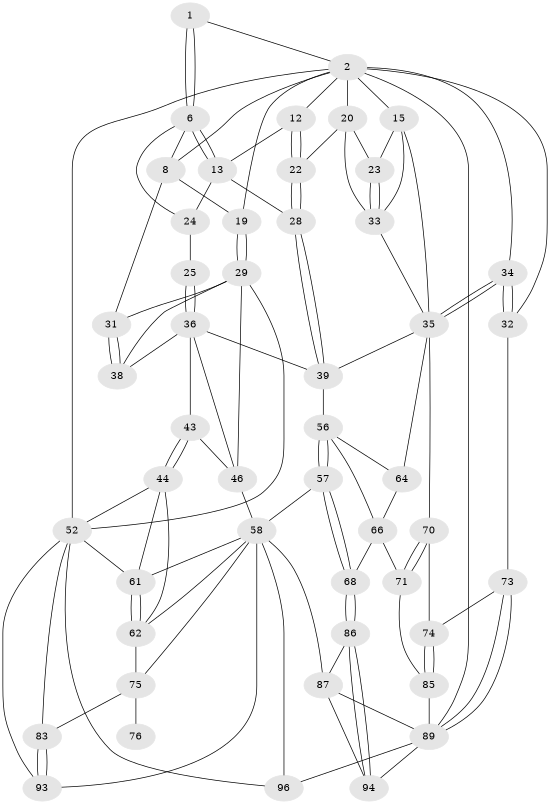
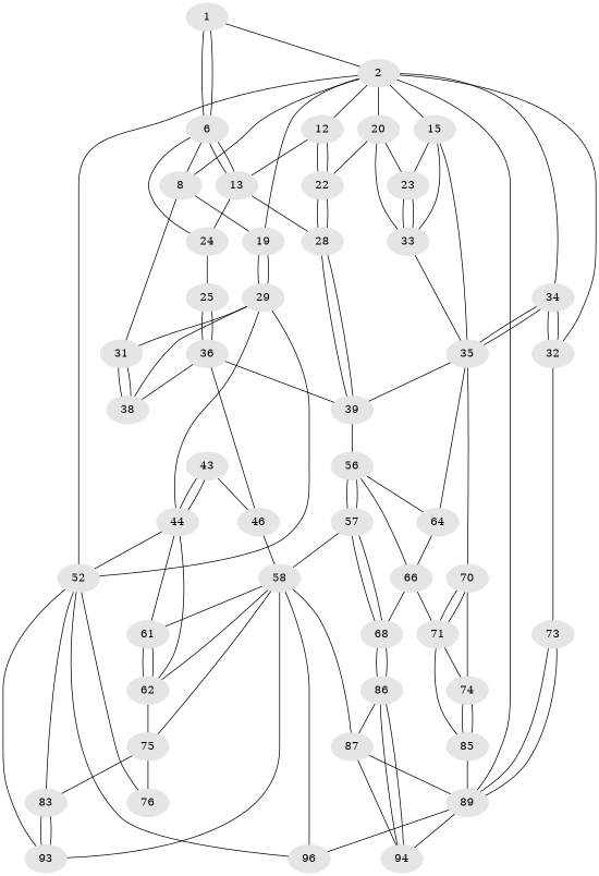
  graph {
    node [color=gray90 style=filled]
    2 [super="+9+3"]
    1
    6 [super="+7"]
    8 [super="+18"]
    12
    15 [super="+16"]
    19
    20 [super="+21"]
    34
    52 [super="+53"]
    n11 [label=32]
    89 [super="+90"]
    13 [super="+27"]
    24
    31
    22
    23
    33 [super="+42"]
    35 [super="+47"]
    29 [super="+30"]
    76
    83
    93
    96
    73
    n26 [label=94]
    28
    25
    36 [super="+37+40"]
    38
    39 [super="+50"]
    64
    70
    44 [super="+45"]
    43
    46
    56 [super="+65"]
    61
    62 [super="+63"]
    66 [super="+67+69"]
    71 [super="+84"]
    74
    58 [super="+59+77"]
    57
    75 [super="+80"]
    87 [super="+97+88"]
    68
    86
    85
    2 -- 8
    2 -- 12
    2 -- 15 [weight=3]
    2 -- 19
    2 -- 20
    2 -- 34
    2 -- 52 [weight=2]
    2 -- n11
    2 -- 89
    1 -- 2
    1 -- 6
    1 -- 6
    6 -- 8
    6 -- 13
    6 -- 13
    6 -- 24
    8 -- 19
    8 -- 31
    12 -- 13
    12 -- 22
    12 -- 22
    15 -- 23
    15 -- 33
    15 -- 35
    19 -- 29
    19 -- 29
    20 -- 22
    20 -- 23
    20 -- 33
    34 -- n11
    34 -- n11
    34 -- 35
    34 -- 35
-   52 -- 61
+   52 -- 76
    52 -- 83
    52 -- 93
    52 -- 96
    n11 -- 73
    89 -- 96
    89 -- n26
    13 -- 24
    13 -- 28
    24 -- 25
    31 -- 38
    31 -- 38
    22 -- 28
    22 -- 28
    23 -- 33
    23 -- 33
    33 -- 35
    35 -- 39
    35 -- 64
    35 -- 70
    29 -- 52
    29 -- 31
    29 -- 38
-   29 -- 46
+   29 -- 44
    83 -- 93
    83 -- 93
    73 -- 89
    73 -- 89
-   73 -- 74
+   71 -- 74
    28 -- 39
    28 -- 39
    25 -- 36
    25 -- 36
    36 -- 38
    36 -- 39
-   36 -- 43
    36 -- 46
    39 -- 56
    64 -- 66
    70 -- 71
    70 -- 71
    70 -- 74
    44 -- 52
    44 -- 61
    44 -- 62
    43 -- 44
    43 -- 44
    43 -- 46
    46 -- 58
    56 -- 64
    56 -- 66
    56 -- 57
    56 -- 57
    61 -- 62
    61 -- 62
    62 -- 75
    66 -- 71 [weight=2]
    66 -- 68
    71 -- 85
    74 -- 85
    74 -- 85
    58 -- 93
    58 -- 96
    58 -- 61
    58 -- 62
    58 -- 75
    58 -- 87 [weight=2]
    57 -- 58
    57 -- 68
    57 -- 68
    75 -- 76 [weight=2]
    75 -- 83
    87 -- 89
    87 -- n26
    68 -- 86
    68 -- 86
    86 -- n26
    86 -- n26
    86 -- 87
    85 -- 89
  }
